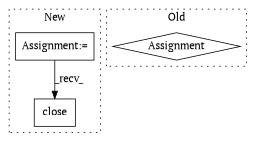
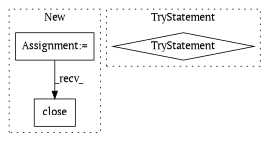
  digraph {
    fontname="PT Serif"
    node [shape=box fontname="PT Serif"]
    n1 [a=32 l=7 label=close s=1391]
    n2 [a=7 l=1 label="Assignment:=" s=1330]
-   n3 [a=54 l=4 label=Assignment s=552 shape=diamond]
+   n3 [a=54 l=4 label=TryStatement s=552 shape=diamond]
    subgraph cluster_1 {
      label=New
      style=dotted
      n1
      n2
    }
    subgraph cluster_2 {
-     label=Old
+     label=TryStatement
      style=dotted
      n3
    }
    n2 -> n1 [label=_recv_ fontname="PT Serif"]
  }
